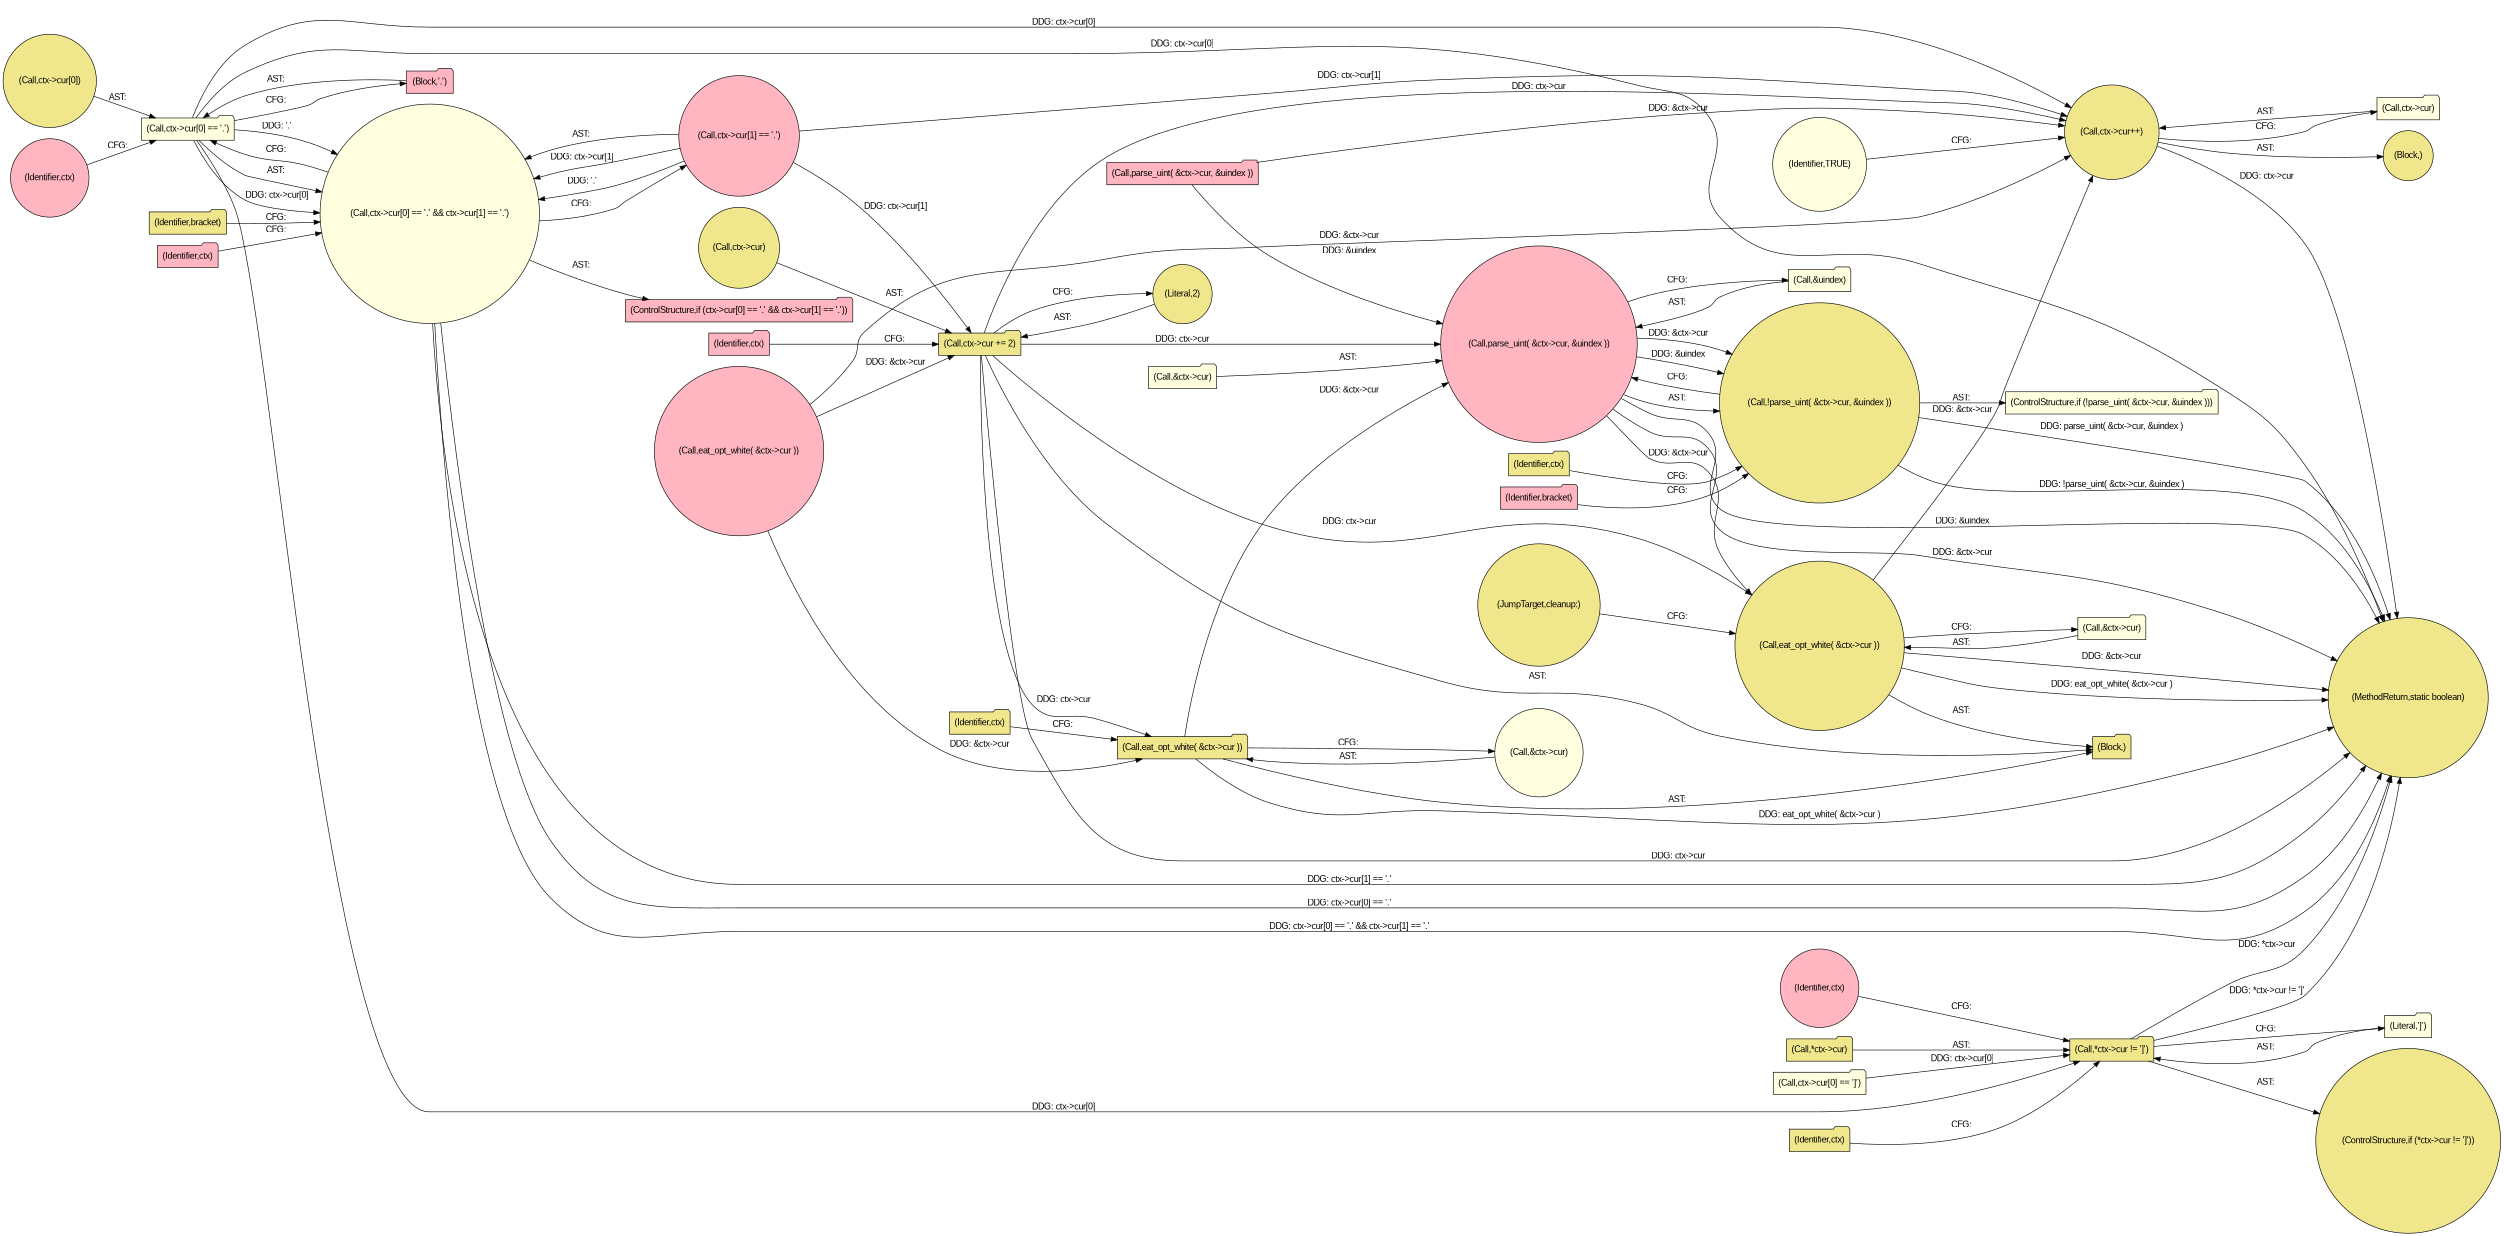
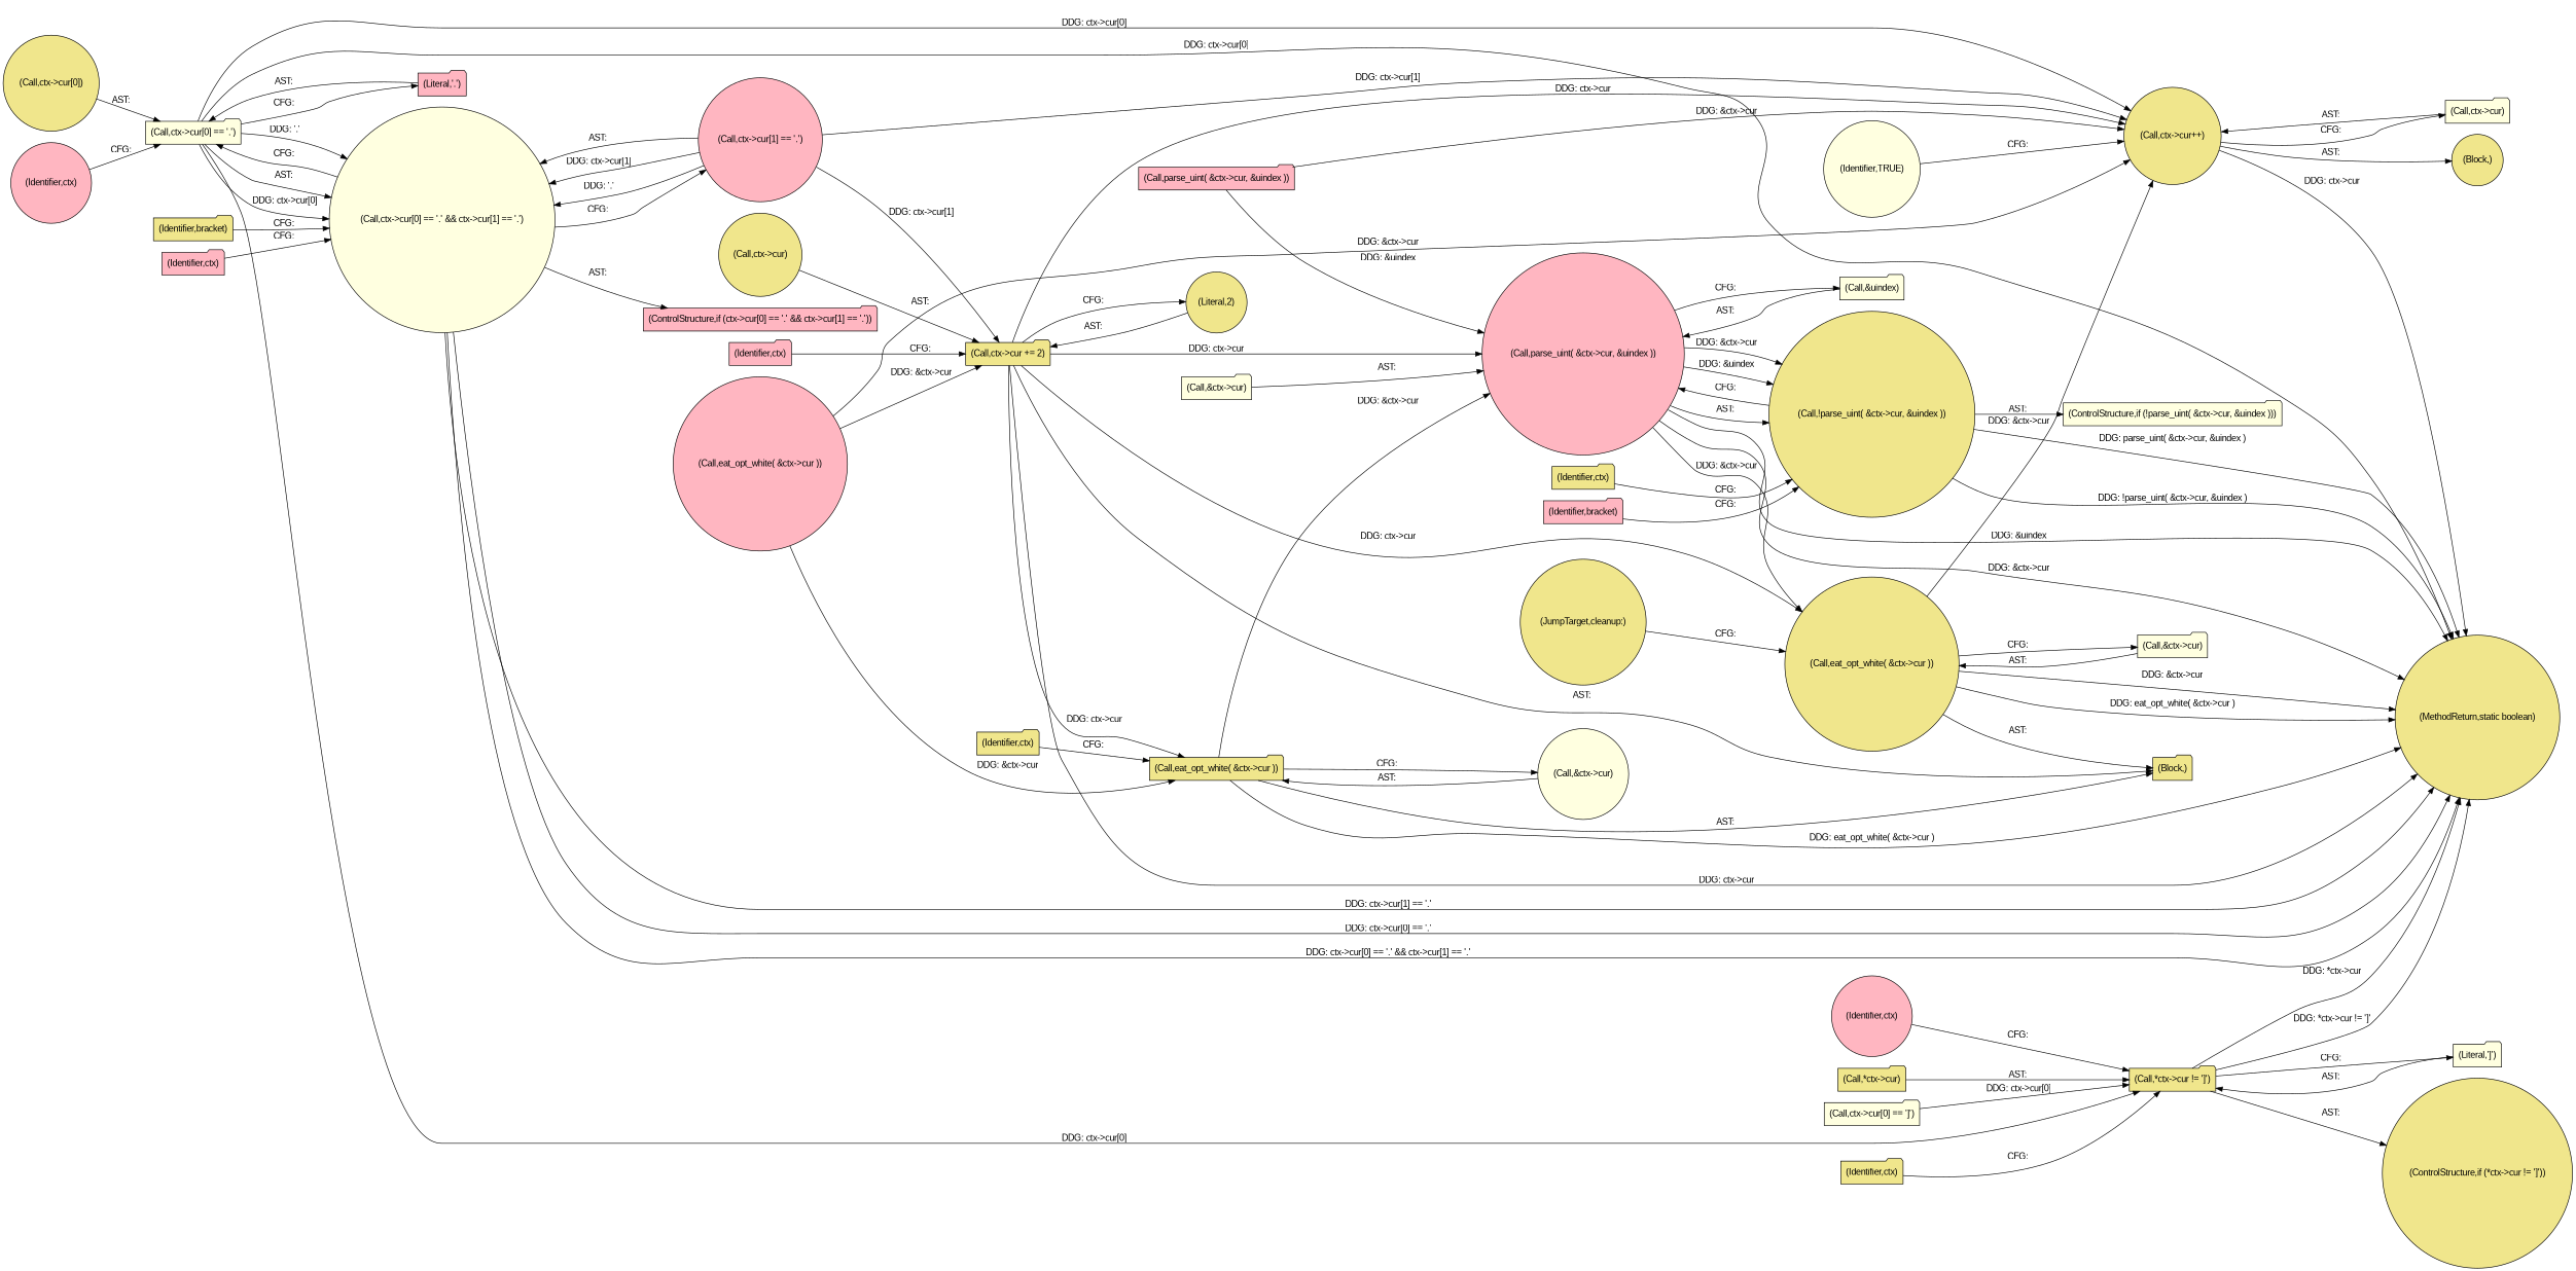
  digraph {
    fontname="Liberation Sans"
    rankdir=LR
    node [fillcolor=khaki fontname="Liberation Sans" shape=folder style=filled]
    edge [fontname="Liberation Sans"]
    n1 [fillcolor=lightyellow label="(Call,ctx->cur[0] == '.')"]
    n2 [fillcolor=lightyellow label="(Call,ctx->cur[0] == '.' && ctx->cur[1] == '.')" shape=circle]
    n3 [label="(Call,ctx->cur++)" shape=circle]
    n4 [label="(Call,*ctx->cur != ']')"]
-   n5 [fillcolor=lightpink label="(Block,'.')"]
+   n5 [fillcolor=lightpink label="(Literal,'.')"]
    n6 [label="(MethodReturn,static boolean)" shape=circle]
    n7 [fillcolor=lightpink label="(Call,ctx->cur[1] == '.')" shape=circle]
    n8 [fillcolor=lightpink label="(ControlStructure,if (ctx->cur[0] == '.' && ctx->cur[1] == '.'))"]
    n9 [label="(Call,ctx->cur += 2)"]
    n10 [label="(Call,eat_opt_white( &ctx->cur ))"]
    n11 [fillcolor=lightpink label="(Call,parse_uint( &ctx->cur, &uindex ))" shape=circle]
    n12 [label="(Call,eat_opt_white( &ctx->cur ))" shape=circle]
    n13 [label="(Block,)"]
    n14 [label="(Literal,2)" shape=circle]
    n15 [fillcolor=lightyellow label="(Call,ctx->cur)"]
    n16 [label="(Block,)" shape=circle]
    n17 [label="(ControlStructure,if (*ctx->cur != ']'))" shape=circle]
    n18 [fillcolor=lightyellow label="(Literal,']')"]
    n19 [fillcolor=lightyellow label="(Call,&ctx->cur)" shape=circle]
    n20 [label="(Call,!parse_uint( &ctx->cur, &uindex ))" shape=circle]
    n21 [fillcolor=lightyellow label="(Call,&uindex)"]
    n22 [fillcolor=lightyellow label="(Call,&ctx->cur)"]
    n23 [fillcolor=lightyellow label="(ControlStructure,if (!parse_uint( &ctx->cur, &uindex )))"]
    n24 [label="(Identifier,ctx)"]
    n25 [fillcolor=lightpink label="(Call,eat_opt_white( &ctx->cur ))" shape=circle]
    n26 [fillcolor=lightpink label="(Identifier,ctx)"]
    n27 [fillcolor=lightpink label="(Identifier,ctx)" shape=circle]
    n28 [label="(Identifier,ctx)"]
    n29 [label="(Call,ctx->cur)" shape=circle]
    n30 [fillcolor=lightyellow label="(Identifier,TRUE)" shape=circle]
    n31 [label="(JumpTarget,cleanup:)" shape=circle]
    n32 [label="(Call,ctx->cur[0])" shape=circle]
    n33 [fillcolor=lightpink label="(Call,parse_uint( &ctx->cur, &uindex ))"]
    n34 [label="(Identifier,bracket)"]
    n35 [fillcolor=lightpink label="(Identifier,bracket)"]
    n36 [label="(Call,*ctx->cur)"]
    n37 [fillcolor=lightyellow label="(Call,ctx->cur[0] == ']')"]
    n38 [fillcolor=lightpink label="(Identifier,ctx)"]
    n39 [label="(Identifier,ctx)"]
    n40 [fillcolor=lightpink label="(Identifier,ctx)" shape=circle]
    n41 [fillcolor=lightyellow label="(Call,&ctx->cur)"]
    n1 -> n2 [label="AST: "]
    n1 -> n2 [label="DDG: ctx->cur[0]"]
    n1 -> n2 [label="DDG: '.'"]
    n1 -> n3 [label="DDG: ctx->cur[0]"]
    n1 -> n4 [label="DDG: ctx->cur[0]"]
    n1 -> n5 [label="CFG: "]
    n1 -> n6 [label="DDG: ctx->cur[0]"]
    n2 -> n1 [label="CFG: "]
    n2 -> n6 [label="DDG: ctx->cur[1] == '.'"]
    n2 -> n6 [label="DDG: ctx->cur[0] == '.'"]
    n2 -> n6 [label="DDG: ctx->cur[0] == '.' && ctx->cur[1] == '.'"]
    n2 -> n7 [label="CFG: "]
    n2 -> n8 [label="AST: "]
    n3 -> n6 [label="DDG: ctx->cur"]
    n3 -> n15 [label="CFG: "]
    n3 -> n16 [label="AST: "]
    n4 -> n6 [label="DDG: *ctx->cur"]
    n4 -> n6 [label="DDG: *ctx->cur != ']'"]
    n4 -> n17 [label="AST: "]
    n4 -> n18 [label="CFG: "]
    n5 -> n1 [label="AST: "]
    n7 -> n2 [label="AST: "]
    n7 -> n2 [label="DDG: ctx->cur[1]"]
    n7 -> n2 [label="DDG: '.'"]
    n7 -> n3 [label="DDG: ctx->cur[1]"]
    n7 -> n9 [label="DDG: ctx->cur[1]"]
    n9 -> n3 [label="DDG: ctx->cur"]
    n9 -> n6 [label="DDG: ctx->cur"]
    n9 -> n10 [label="DDG: ctx->cur"]
    n9 -> n11 [label="DDG: ctx->cur"]
    n9 -> n12 [label="DDG: ctx->cur"]
    n9 -> n13 [label="AST: "]
    n9 -> n14 [label="CFG: "]
    n10 -> n6 [label="DDG: eat_opt_white( &ctx->cur )"]
    n10 -> n11 [label="DDG: &ctx->cur"]
    n10 -> n13 [label="AST: "]
    n10 -> n19 [label="CFG: "]
    n11 -> n6 [label="DDG: &uindex"]
    n11 -> n6 [label="DDG: &ctx->cur"]
    n11 -> n12 [label="DDG: &ctx->cur"]
    n11 -> n20 [label="AST: "]
    n11 -> n20 [label="DDG: &ctx->cur"]
    n11 -> n20 [label="DDG: &uindex"]
    n11 -> n21 [label="CFG: "]
    n12 -> n3 [label="DDG: &ctx->cur"]
    n12 -> n6 [label="DDG: eat_opt_white( &ctx->cur )"]
    n12 -> n6 [label="DDG: &ctx->cur"]
    n12 -> n13 [label="AST: "]
    n12 -> n22 [label="CFG: "]
    n14 -> n9 [label="AST: "]
    n15 -> n3 [label="AST: "]
    n18 -> n4 [label="AST: "]
    n19 -> n10 [label="AST: "]
    n20 -> n6 [label="DDG: parse_uint( &ctx->cur, &uindex )"]
    n20 -> n6 [label="DDG: !parse_uint( &ctx->cur, &uindex )"]
    n20 -> n11 [label="CFG: "]
    n20 -> n23 [label="AST: "]
    n21 -> n11 [label="AST: "]
    n22 -> n12 [label="AST: "]
    n24 -> n4 [label="CFG: "]
    n25 -> n3 [label="DDG: &ctx->cur"]
    n25 -> n9 [label="DDG: &ctx->cur"]
    n25 -> n10 [label="DDG: &ctx->cur"]
    n26 -> n9 [label="CFG: "]
    n27 -> n4 [label="CFG: "]
    n28 -> n20 [label="CFG: "]
    n29 -> n9 [label="AST: "]
    n30 -> n3 [label="CFG: "]
    n31 -> n12 [label="CFG: "]
    n32 -> n1 [label="AST: "]
    n33 -> n3 [label="DDG: &ctx->cur"]
    n33 -> n11 [label="DDG: &uindex"]
    n34 -> n2 [label="CFG: "]
    n35 -> n20 [label="CFG: "]
    n36 -> n4 [label="AST: "]
    n37 -> n4 [label="DDG: ctx->cur[0]"]
    n38 -> n2 [label="CFG: "]
    n39 -> n10 [label="CFG: "]
    n40 -> n1 [label="CFG: "]
    n41 -> n11 [label="AST: "]
  }
